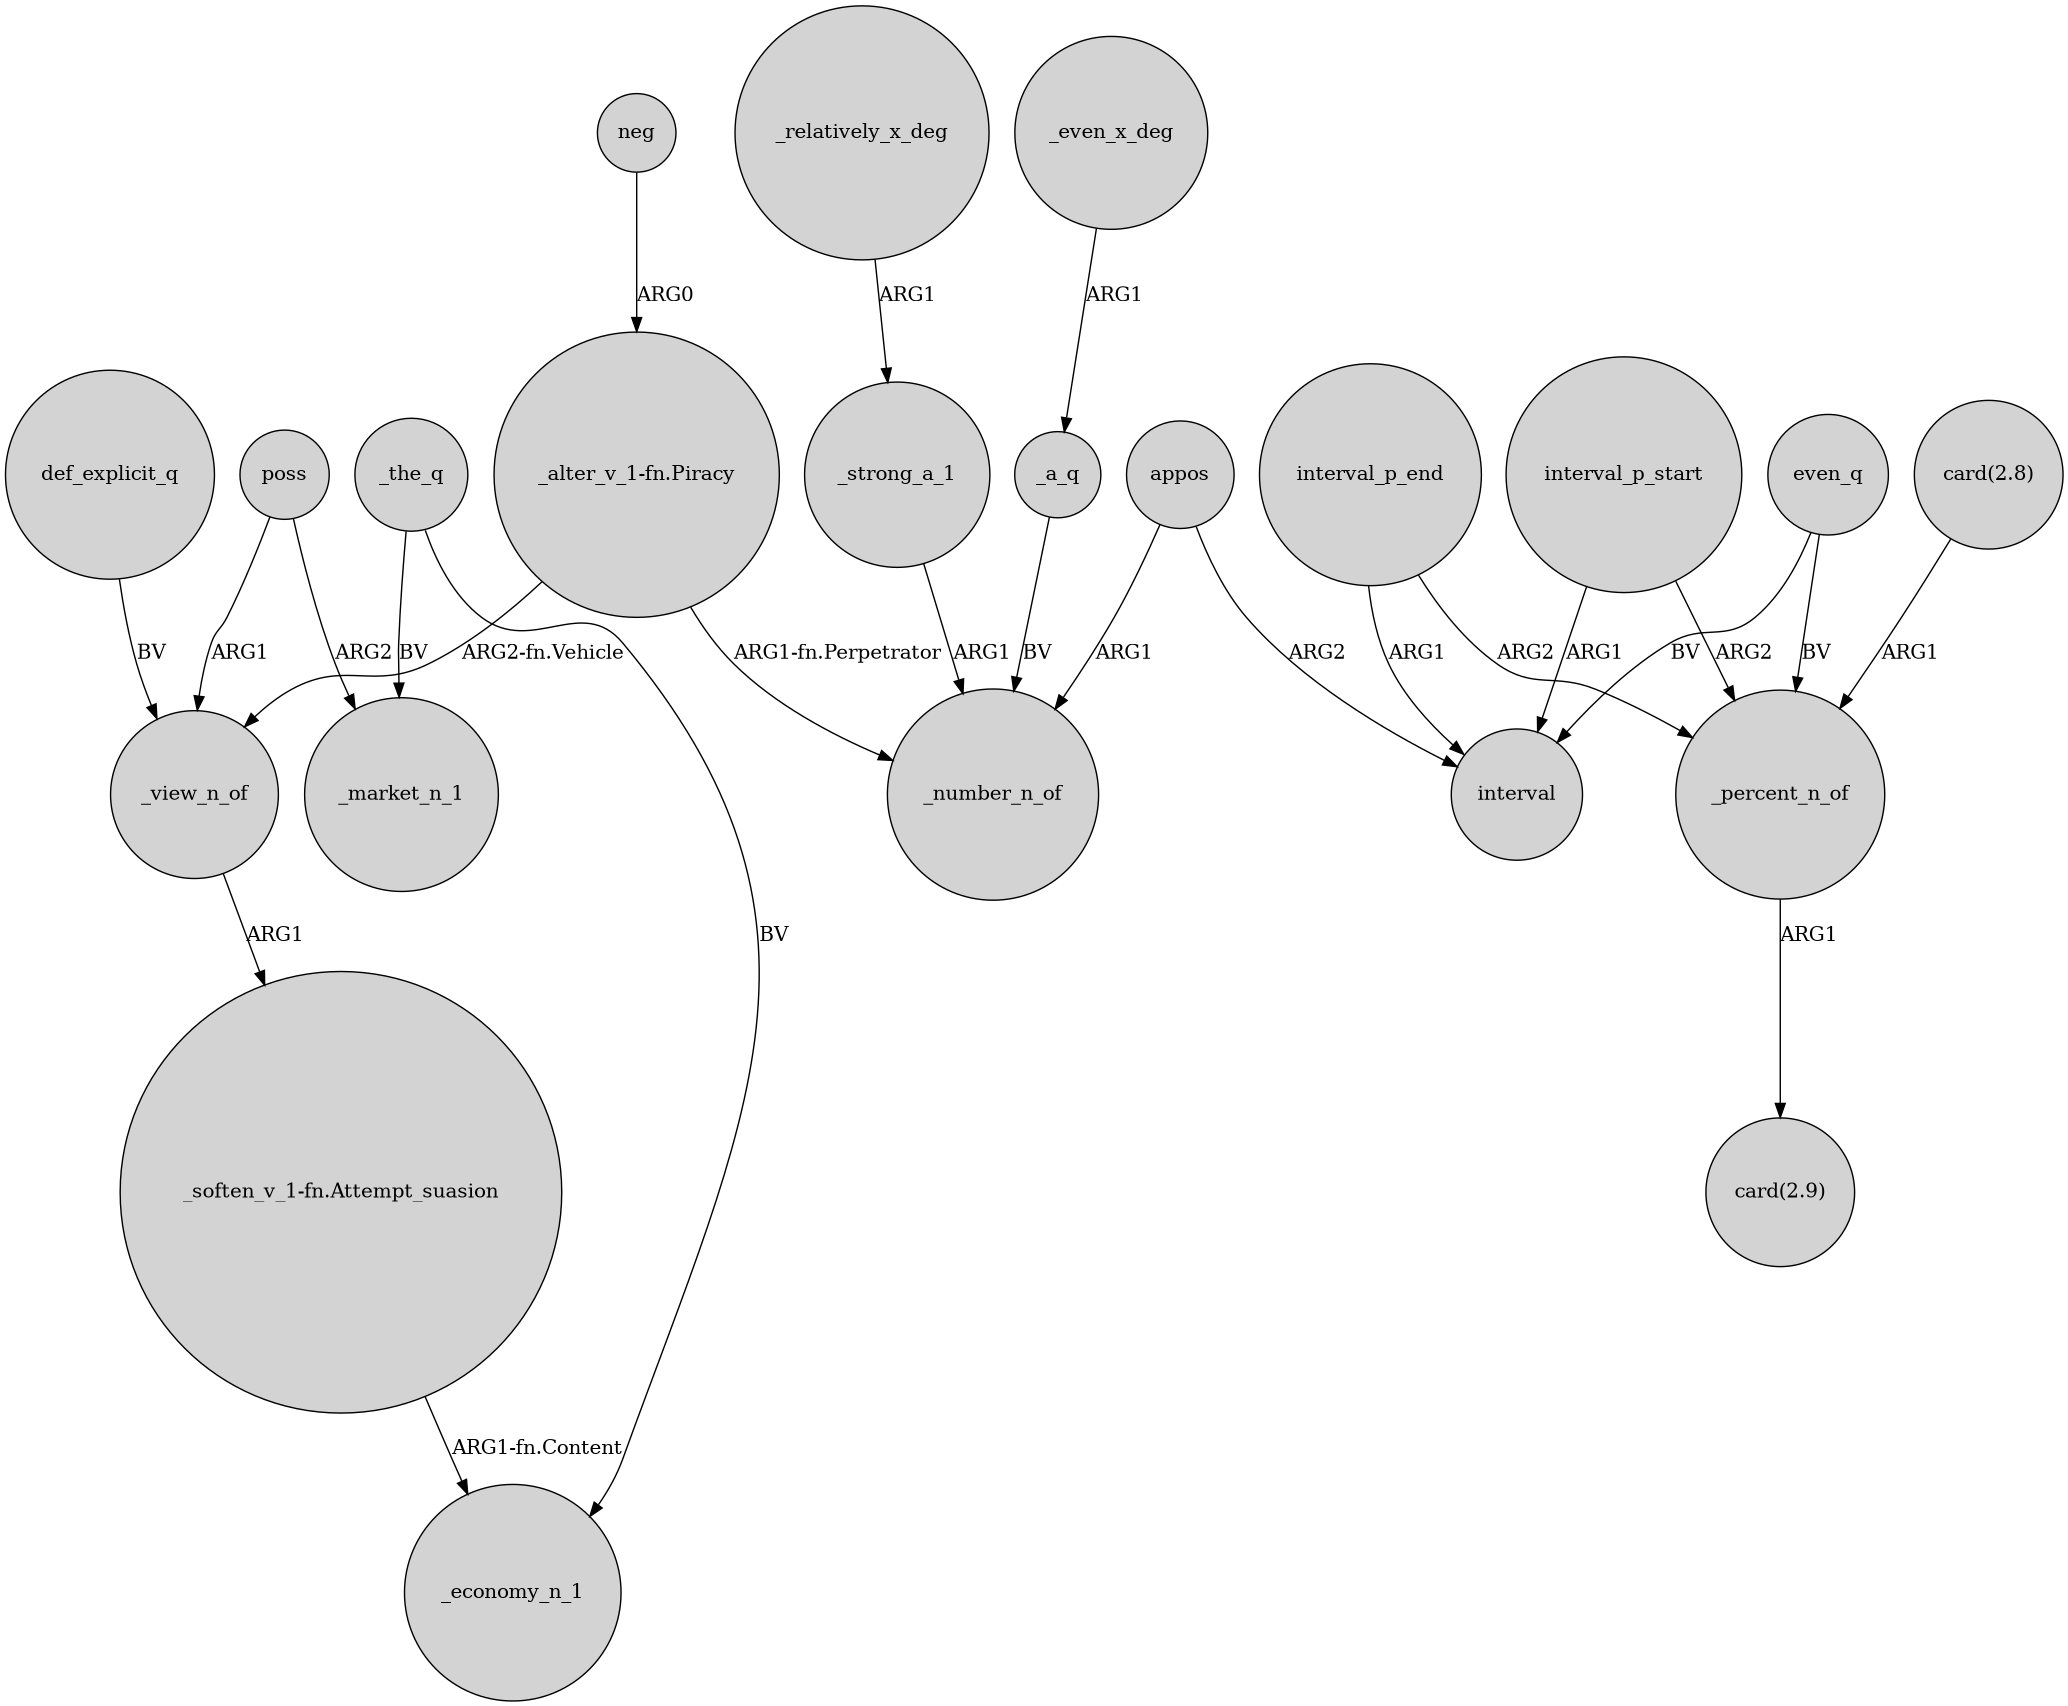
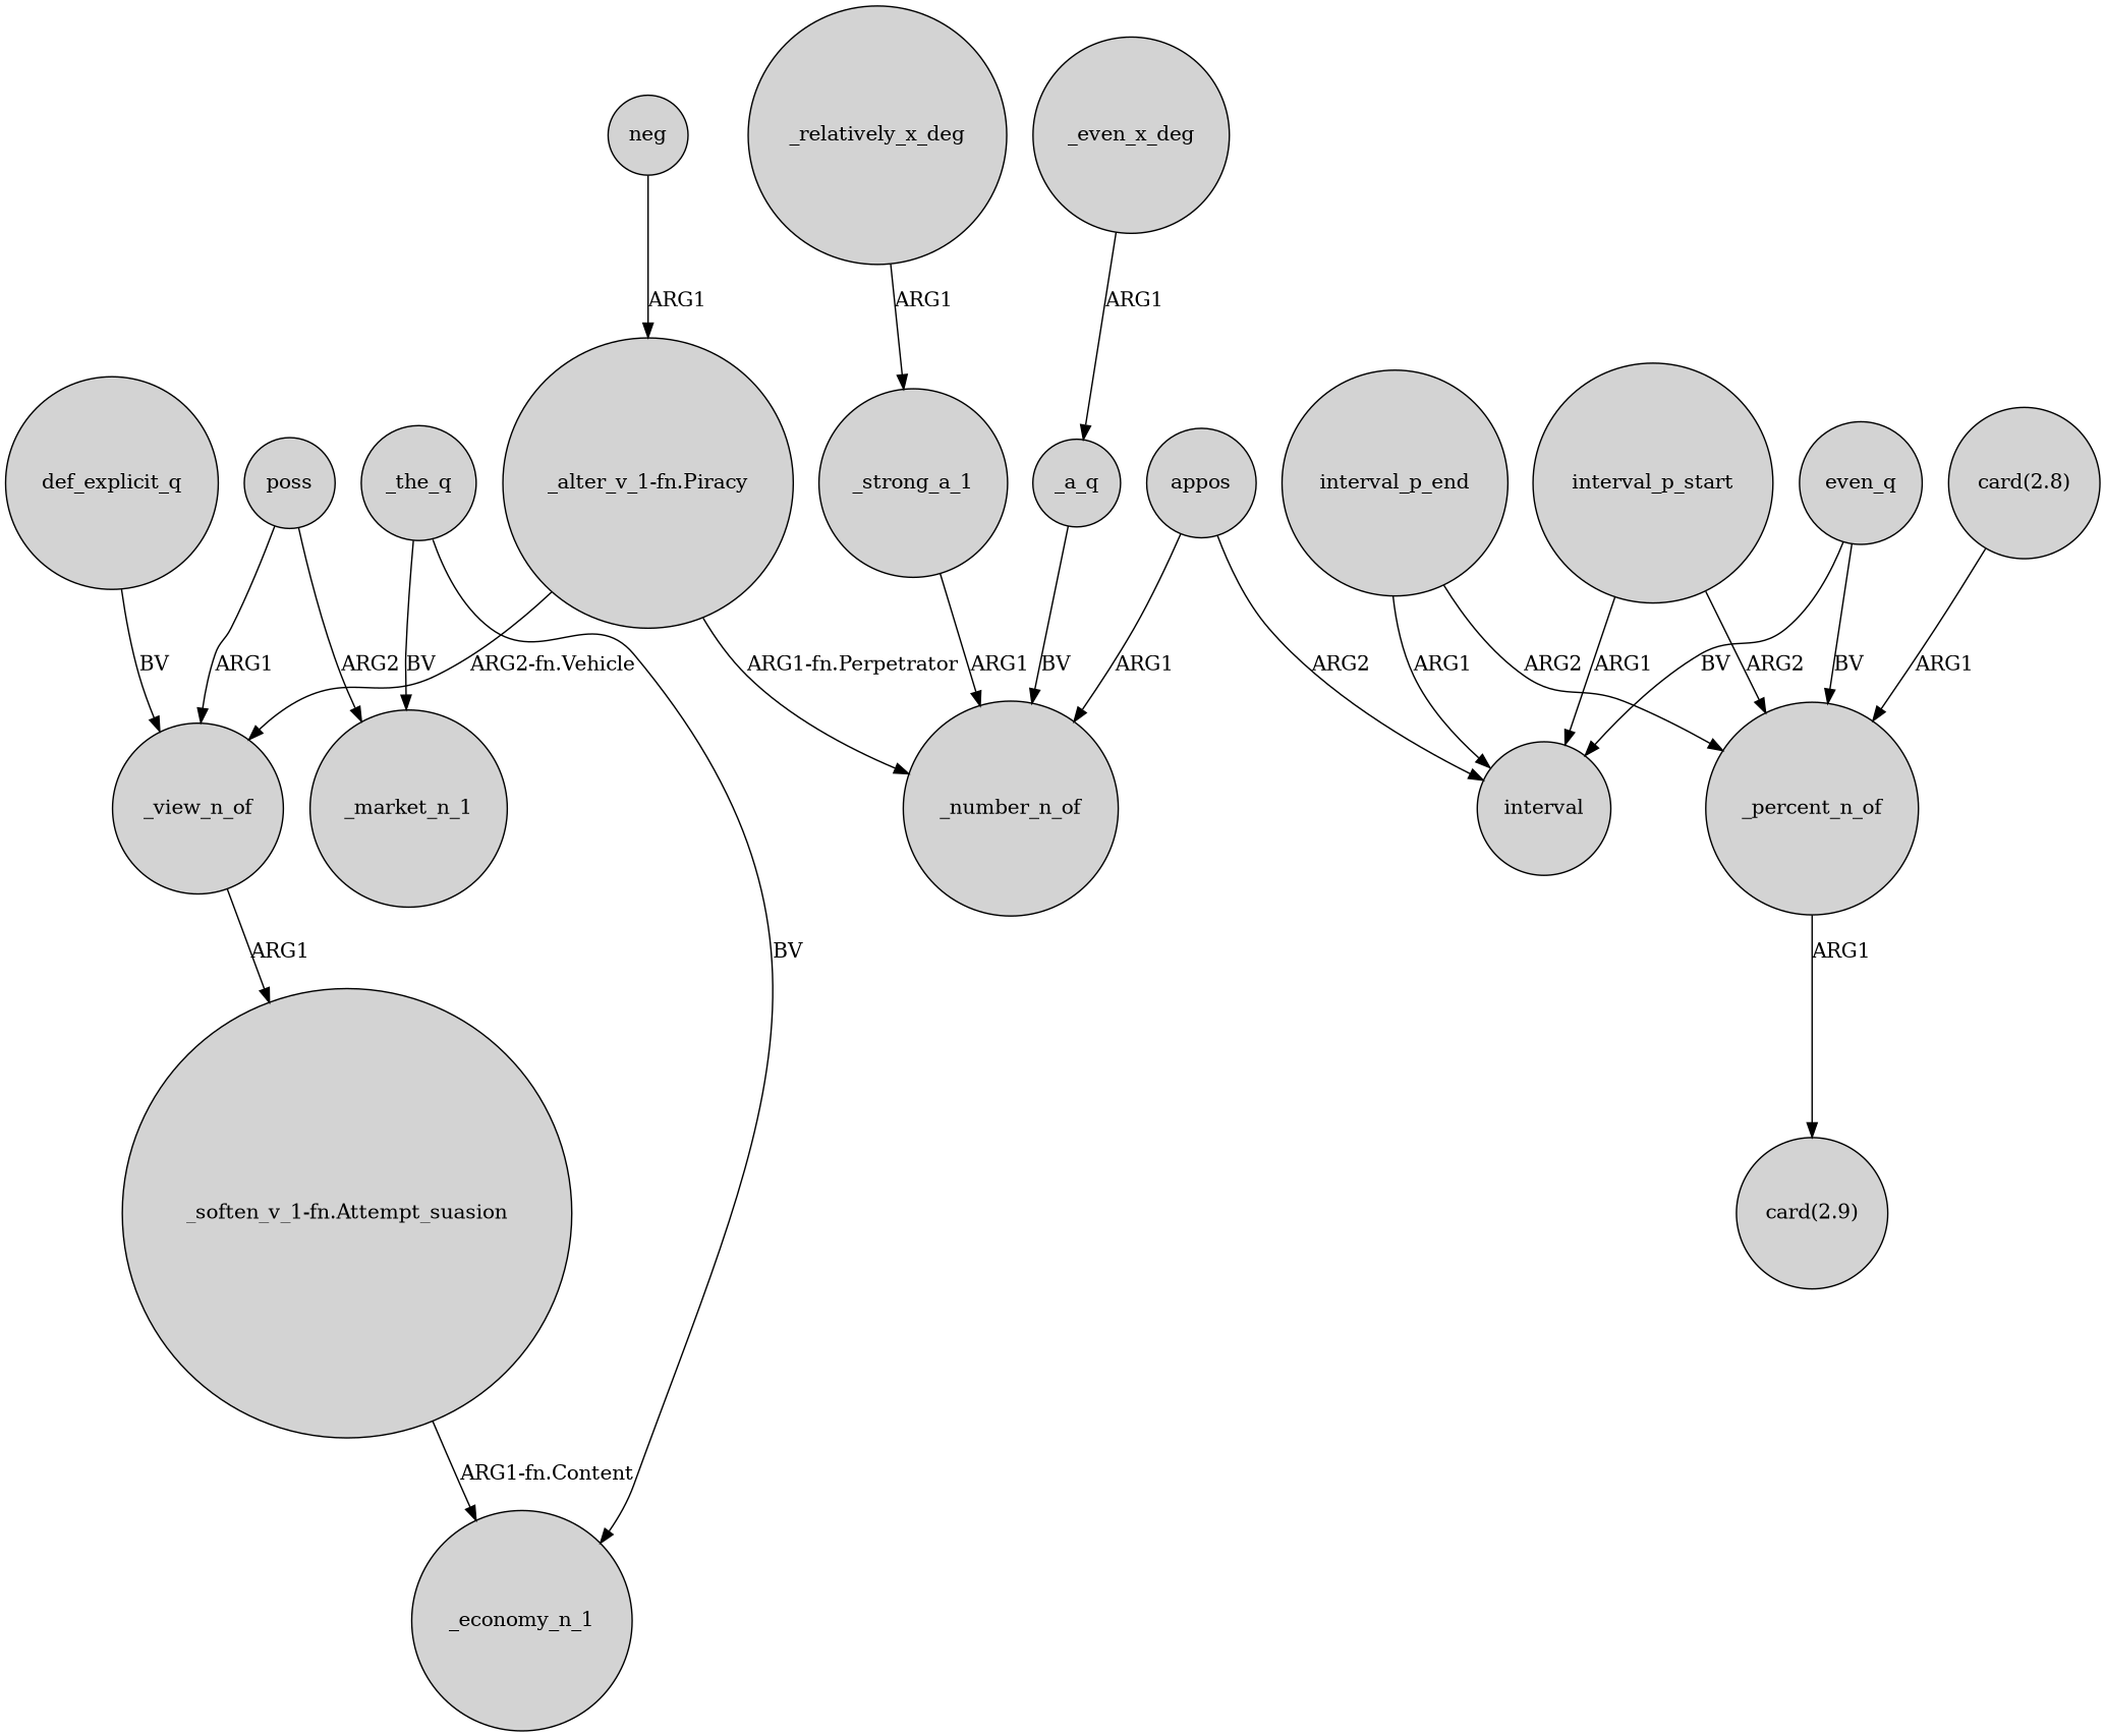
  digraph {
    node [shape=circle style=filled]
    "_alter_v_1-fn.Piracy"
    _view_n_of
    _number_n_of
    "_soften_v_1-fn.Attempt_suasion"
    _economy_n_1
    _percent_n_of
    "card(2.9)"
    appos
    interval
    n10 [label=even_q]
    _strong_a_1
    interval_p_start
    _the_q
    _market_n_1
    "card(2.8)"
    def_explicit_q
    neg
    poss
    _relatively_x_deg
    interval_p_end
    _even_x_deg
    _a_q
    "_alter_v_1-fn.Piracy" -> _view_n_of [label="ARG2-fn.Vehicle"]
    "_alter_v_1-fn.Piracy" -> _number_n_of [label="ARG1-fn.Perpetrator"]
    _view_n_of -> "_soften_v_1-fn.Attempt_suasion" [label=ARG1]
    "_soften_v_1-fn.Attempt_suasion" -> _economy_n_1 [label="ARG1-fn.Content"]
    _percent_n_of -> "card(2.9)" [label=ARG1]
    appos -> _number_n_of [label=ARG1]
    appos -> interval [label=ARG2]
    n10 -> _percent_n_of [label=BV]
    n10 -> interval [label=BV]
    _strong_a_1 -> _number_n_of [label=ARG1]
    interval_p_start -> _percent_n_of [label=ARG2]
    interval_p_start -> interval [label=ARG1]
    _the_q -> _economy_n_1 [label=BV]
    _the_q -> _market_n_1 [label=BV]
    "card(2.8)" -> _percent_n_of [label=ARG1]
    def_explicit_q -> _view_n_of [label=BV]
-   neg -> "_alter_v_1-fn.Piracy" [label=ARG0]
+   neg -> "_alter_v_1-fn.Piracy" [label=ARG1]
    poss -> _view_n_of [label=ARG1]
    poss -> _market_n_1 [label=ARG2]
    _relatively_x_deg -> _strong_a_1 [label=ARG1]
    interval_p_end -> _percent_n_of [label=ARG2]
    interval_p_end -> interval [label=ARG1]
    _even_x_deg -> _a_q [label=ARG1]
    _a_q -> _number_n_of [label=BV]
  }
